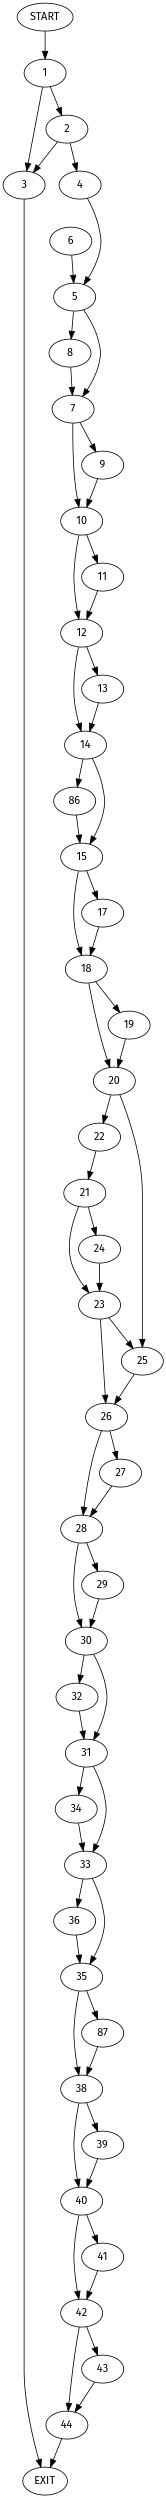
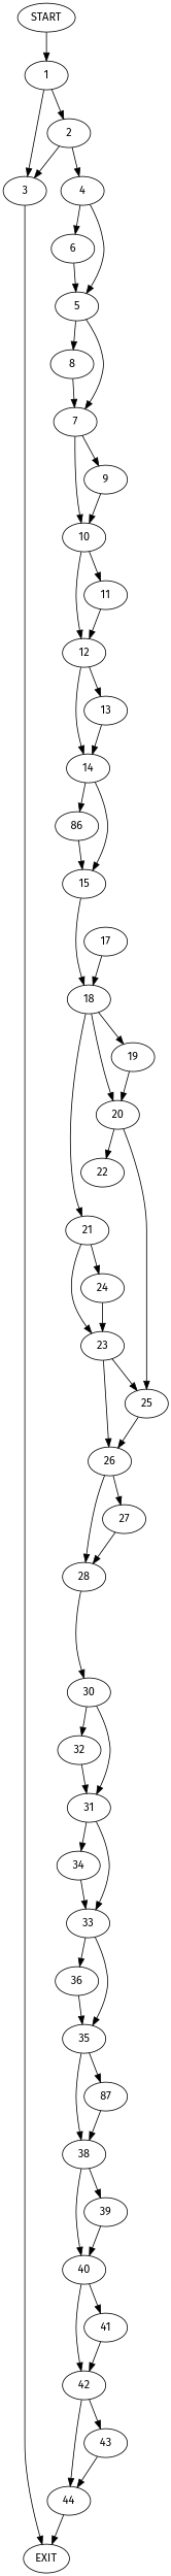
  digraph {
    fontname="Fira Sans"
    node [fontname="Fira Sans"]
    edge [fontname="Fira Sans"]
    n1 [label=START]
    1
    2
    3
    n5 [label=EXIT]
    4
    5
    6
    7
    8
    9
    10
    11
    12
    13
    14
    15
    n18 [label=86]
    17
    18
    19
    20
    22
    25
    21
    23
    24
    26
    27
    28
-   29
    30
    31
    32
    33
    34
    35
    36
    n39 [label=87]
    38
    39
    40
    41
    42
    43
    44
    n1 -> 1
    1 -> 2
    1 -> 3
    2 -> 3
    2 -> 4
    3 -> n5
    4 -> 5
+   4 -> 6
    5 -> 7
    5 -> 8
    6 -> 5
    7 -> 9
    7 -> 10
    8 -> 7
    9 -> 10
    10 -> 11
    10 -> 12
    11 -> 12
    12 -> 13
    12 -> 14
    13 -> 14
    14 -> 15
    14 -> n18
-   15 -> 17
    15 -> 18
    n18 -> 15
    17 -> 18
    18 -> 19
    18 -> 20
    19 -> 20
    20 -> 22
    20 -> 25
-   22 -> 21
+   18 -> 21
    25 -> 26
    21 -> 23
    21 -> 24
    23 -> 25
    23 -> 26
    24 -> 23
    26 -> 27
    26 -> 28
    27 -> 28
-   28 -> 29
    28 -> 30
-   29 -> 30
    30 -> 31
    30 -> 32
    31 -> 33
    31 -> 34
    32 -> 31
    33 -> 35
    33 -> 36
    34 -> 33
    35 -> n39
    35 -> 38
    36 -> 35
    n39 -> 38
    38 -> 39
    38 -> 40
    39 -> 40
    40 -> 41
    40 -> 42
    41 -> 42
    42 -> 43
    42 -> 44
    43 -> 44
    44 -> n5
  }
